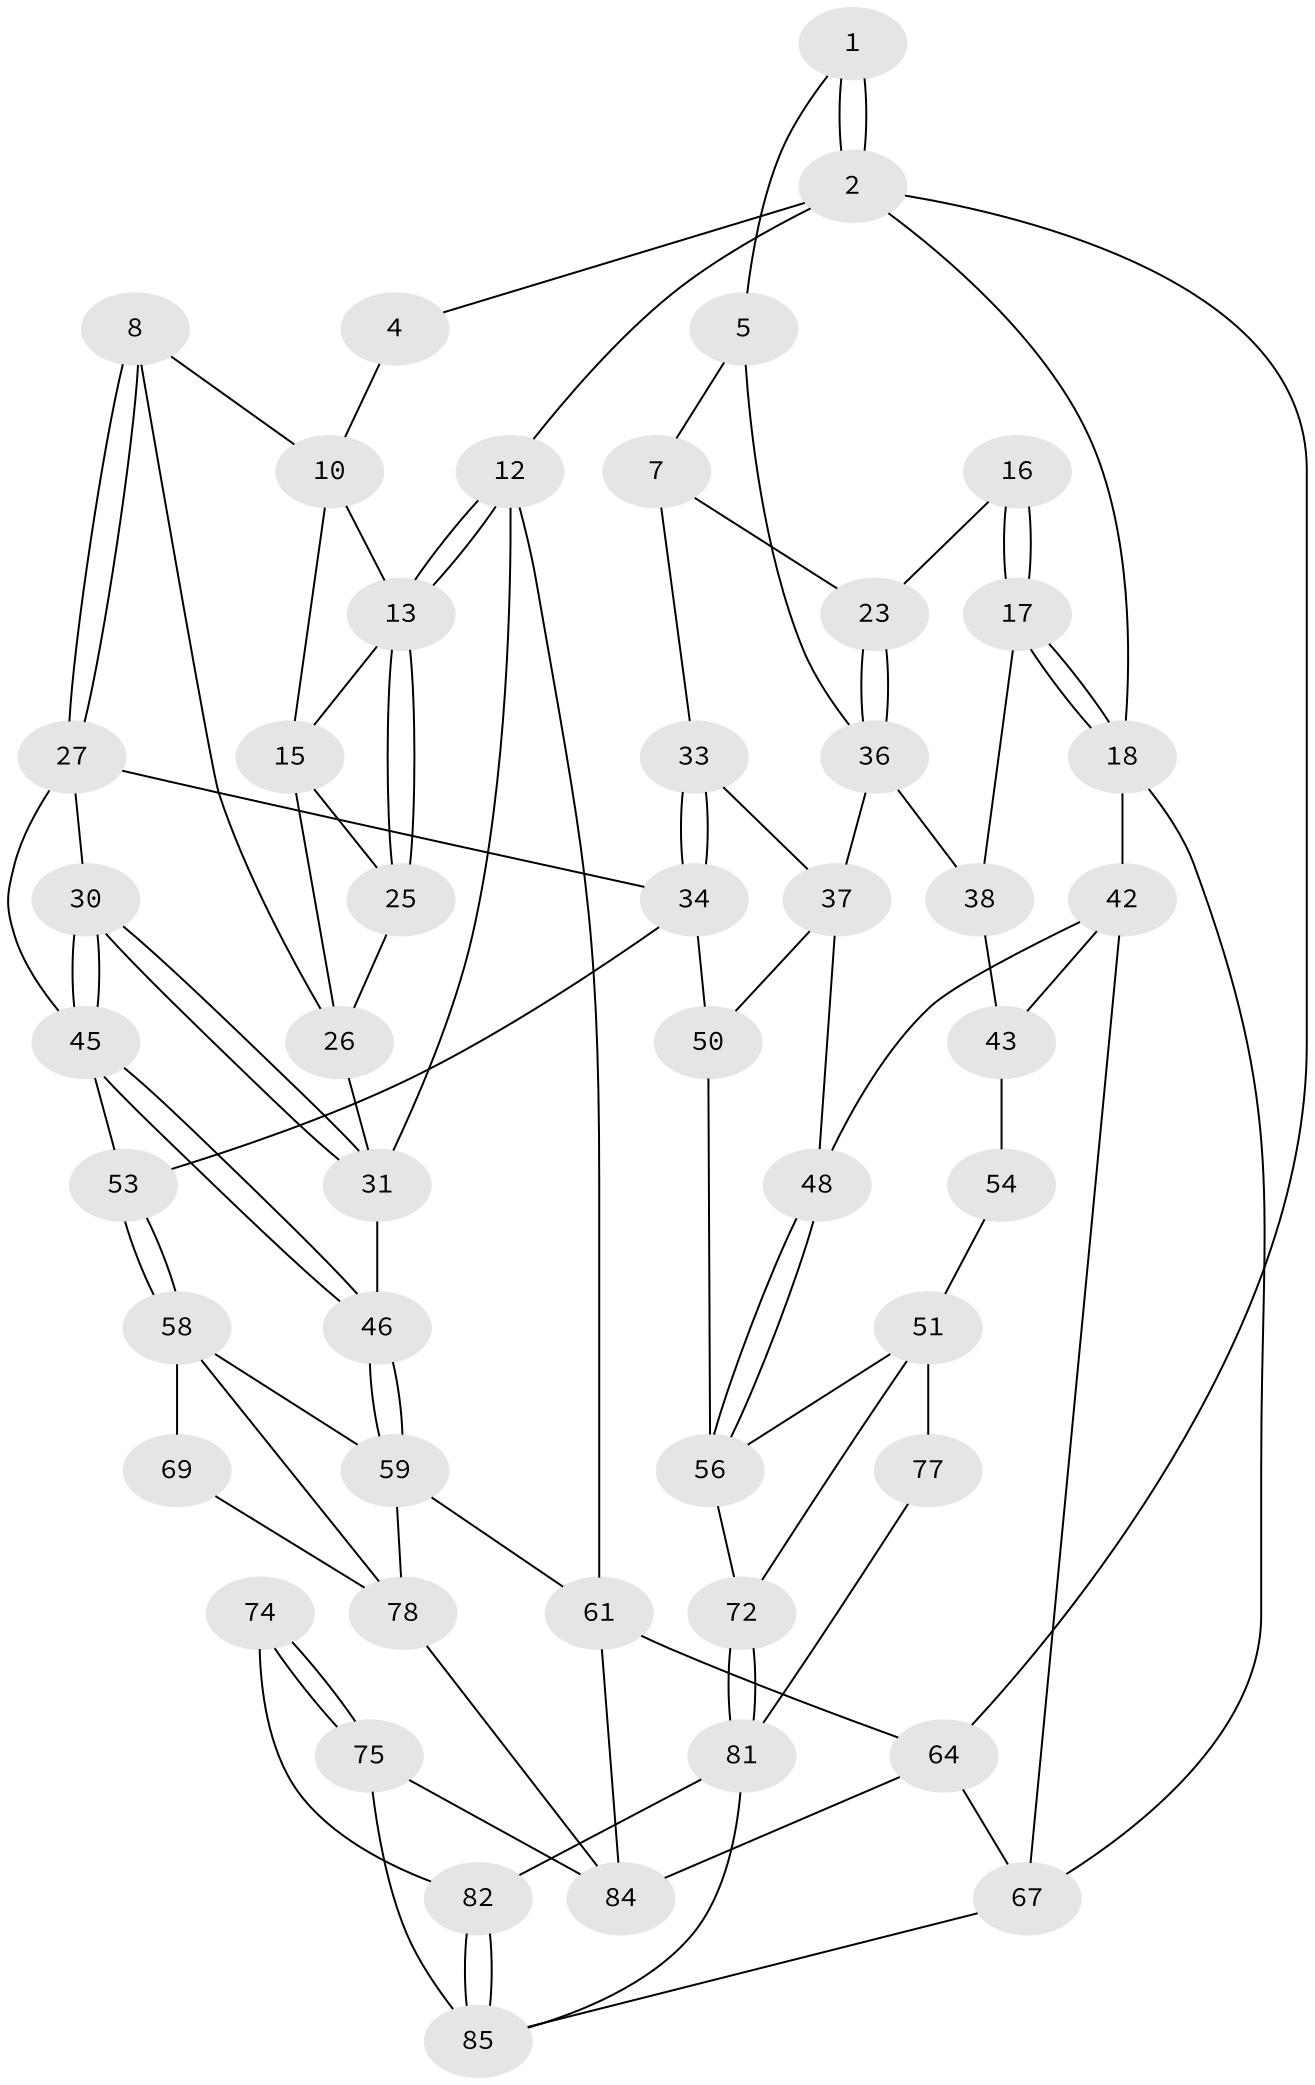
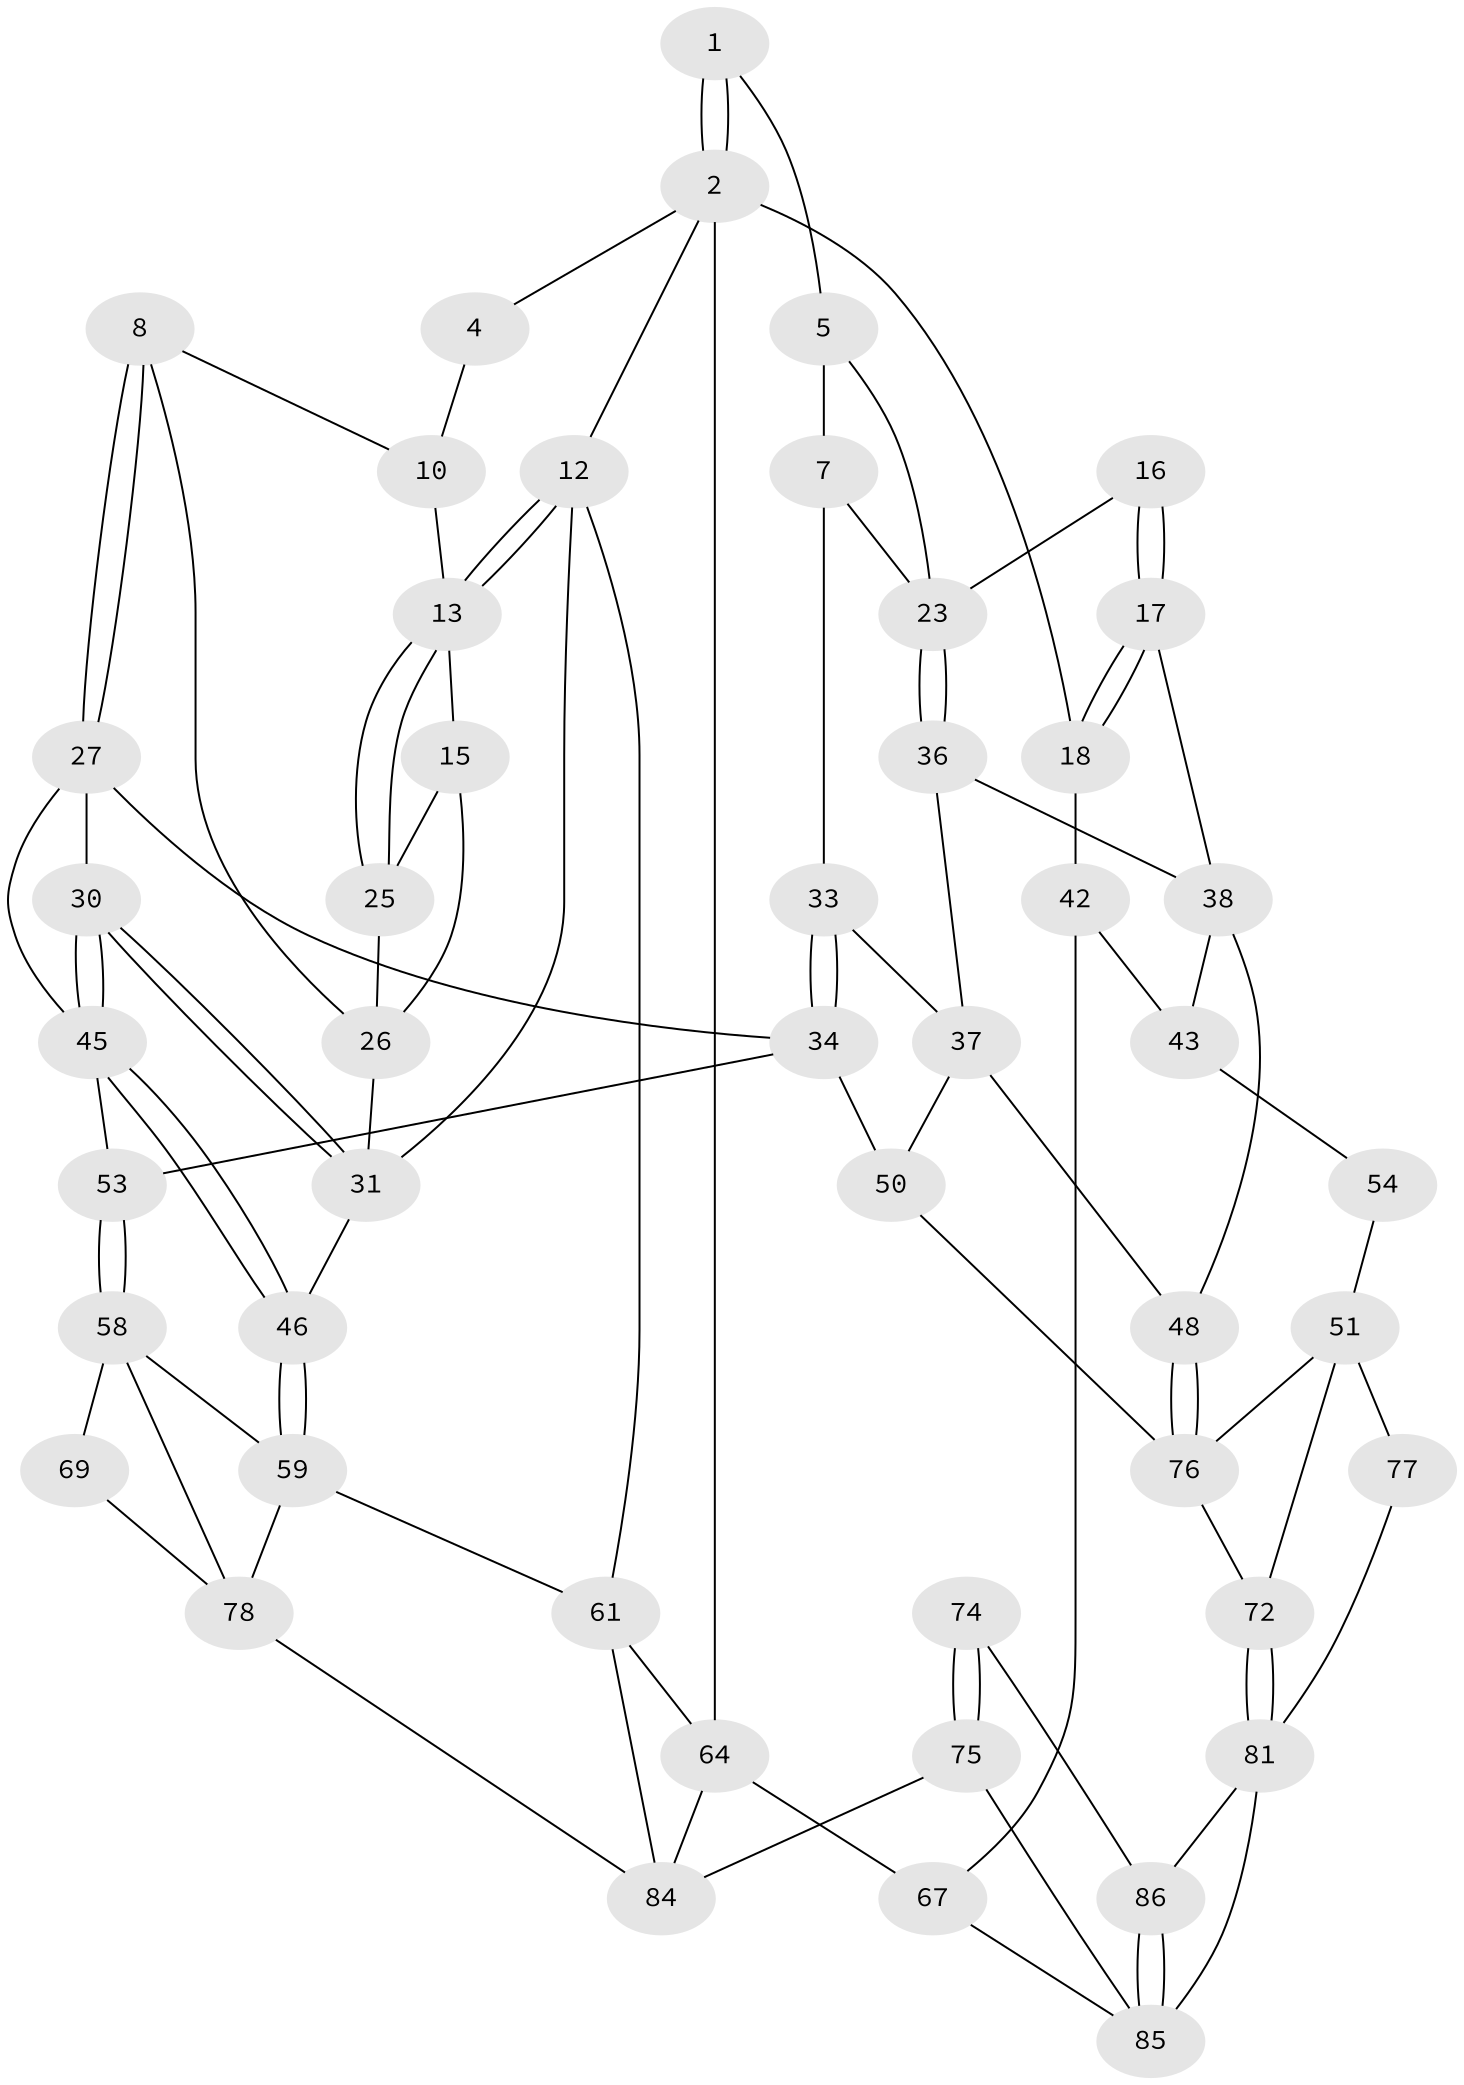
  graph {
    fontname="Source Code Pro"
    node [color=gray90 fontname="Source Code Pro" style=filled]
    edge [fontname="Source Code Pro"]
    2 [super="+3"]
    1
    5 [super="+6"]
    4
    12 [super="+41"]
    18 [super="+19"]
    64
    7 [super="+32"]
    n9 [label=23 super="+23"]
    10 [super="+11"]
    13 [super="+14"]
    31 [super="+40"]
    61 [super="+63"]
    42 [super="+65"]
    67
    84 [super="+88"]
    15 [super="+24"]
    33
    36
    8 [super="+9"]
    26 [super="+28"]
    n22 [label=27 super="+35"]
    34 [super="+52"]
    37 [super="+49"]
    30
    45 [super="+47"]
    25
    46
    16 [super="+21"]
    17 [super="+27"]
    38 [super="+39"]
    48
    43 [super="+44"]
    85 [super="+87"]
    50 [super="+51"]
    53
    59 [super="+60"]
-   56 [super="+62"]
+   56 [super="+62" label=76]
    58 [super="+70"]
    54 [super="+57"]
    n41 [label=51 super="+71"]
    78 [super="+80"]
    72 [super="+73"]
    69 [super="+79"]
    77
    81 [super="+83"]
    75 [super="+86"]
    74
-   82
+   82 [label=86]
    2 -- 4
    2 -- 12
    2 -- 18
    2 -- 64
    1 -- 2
    1 -- 2
    1 -- 5
    5 -- 7
-   5 -- 36
+   5 -- n9
    4 -- 10
    12 -- 13
    12 -- 13
    12 -- 31
    12 -- 61
    18 -- 42
-   18 -- 67
    64 -- 67
    64 -- 84
    7 -- n9
    7 -- 33
    n9 -- 36
    n9 -- 36
    10 -- 13
-   10 -- 15
    13 -- 15
    13 -- 25
    13 -- 25
    31 -- 46
    61 -- 64
    61 -- 84
    42 -- 67
    42 -- 43
    67 -- 85
    15 -- 26
    15 -- 25
    33 -- 34
    33 -- 34
    33 -- 37
    36 -- 37
    36 -- 38
    8 -- 10
    8 -- 26
    8 -- n22
    8 -- n22
    26 -- 31
    n22 -- 34
    n22 -- 30
    n22 -- 45
    34 -- 50
    34 -- 53
    37 -- 48
    37 -- 50
    30 -- 31
    30 -- 31
    30 -- 45
    30 -- 45
    45 -- 46
    45 -- 46
    45 -- 53
    25 -- 26
    46 -- 59
    46 -- 59
    16 -- n9
    16 -- 17 [weight=2]
    16 -- 17
    17 -- 18
    17 -- 18
    17 -- 38
-   42 -- 48
+   38 -- 48
    38 -- 43
    48 -- 56
    48 -- 56
    43 -- 54 [weight=2]
    50 -- 56
    53 -- 58
    53 -- 58
    59 -- 61
    59 -- 78
    56 -- 72
    58 -- 59
    58 -- 78
    58 -- 69
    54 -- n41
    n41 -- 56
    n41 -- 72
    n41 -- 77
    78 -- 84
    72 -- 81
    72 -- 81
    69 -- 78
    77 -- 81
    81 -- 85
    81 -- 82
    75 -- 84
    75 -- 85
    74 -- 75
    74 -- 75
    74 -- 82
    82 -- 85
    82 -- 85
  }
